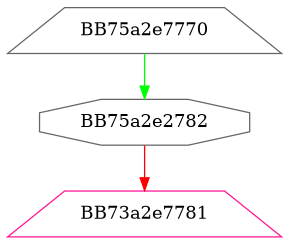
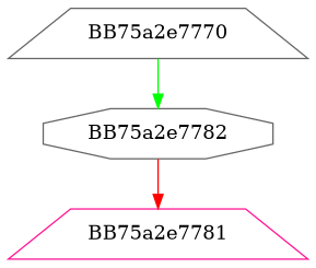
  digraph {
    splines=ortho
    node [color=gray40 shape=trapezium]
    edge [arrowhead=normal]
-   BB75a2e7782 [shape=octagon label=BB75a2e2782]
+   BB75a2e7782 [shape=octagon]
    BB75a2e7770
-   BB75a2e7781 [color=deeppink label=BB73a2e7781]
+   BB75a2e7781 [color=deeppink]
    BB75a2e7782 -> BB75a2e7781 [color=red]
    BB75a2e7770 -> BB75a2e7782 [color=green]
  }
